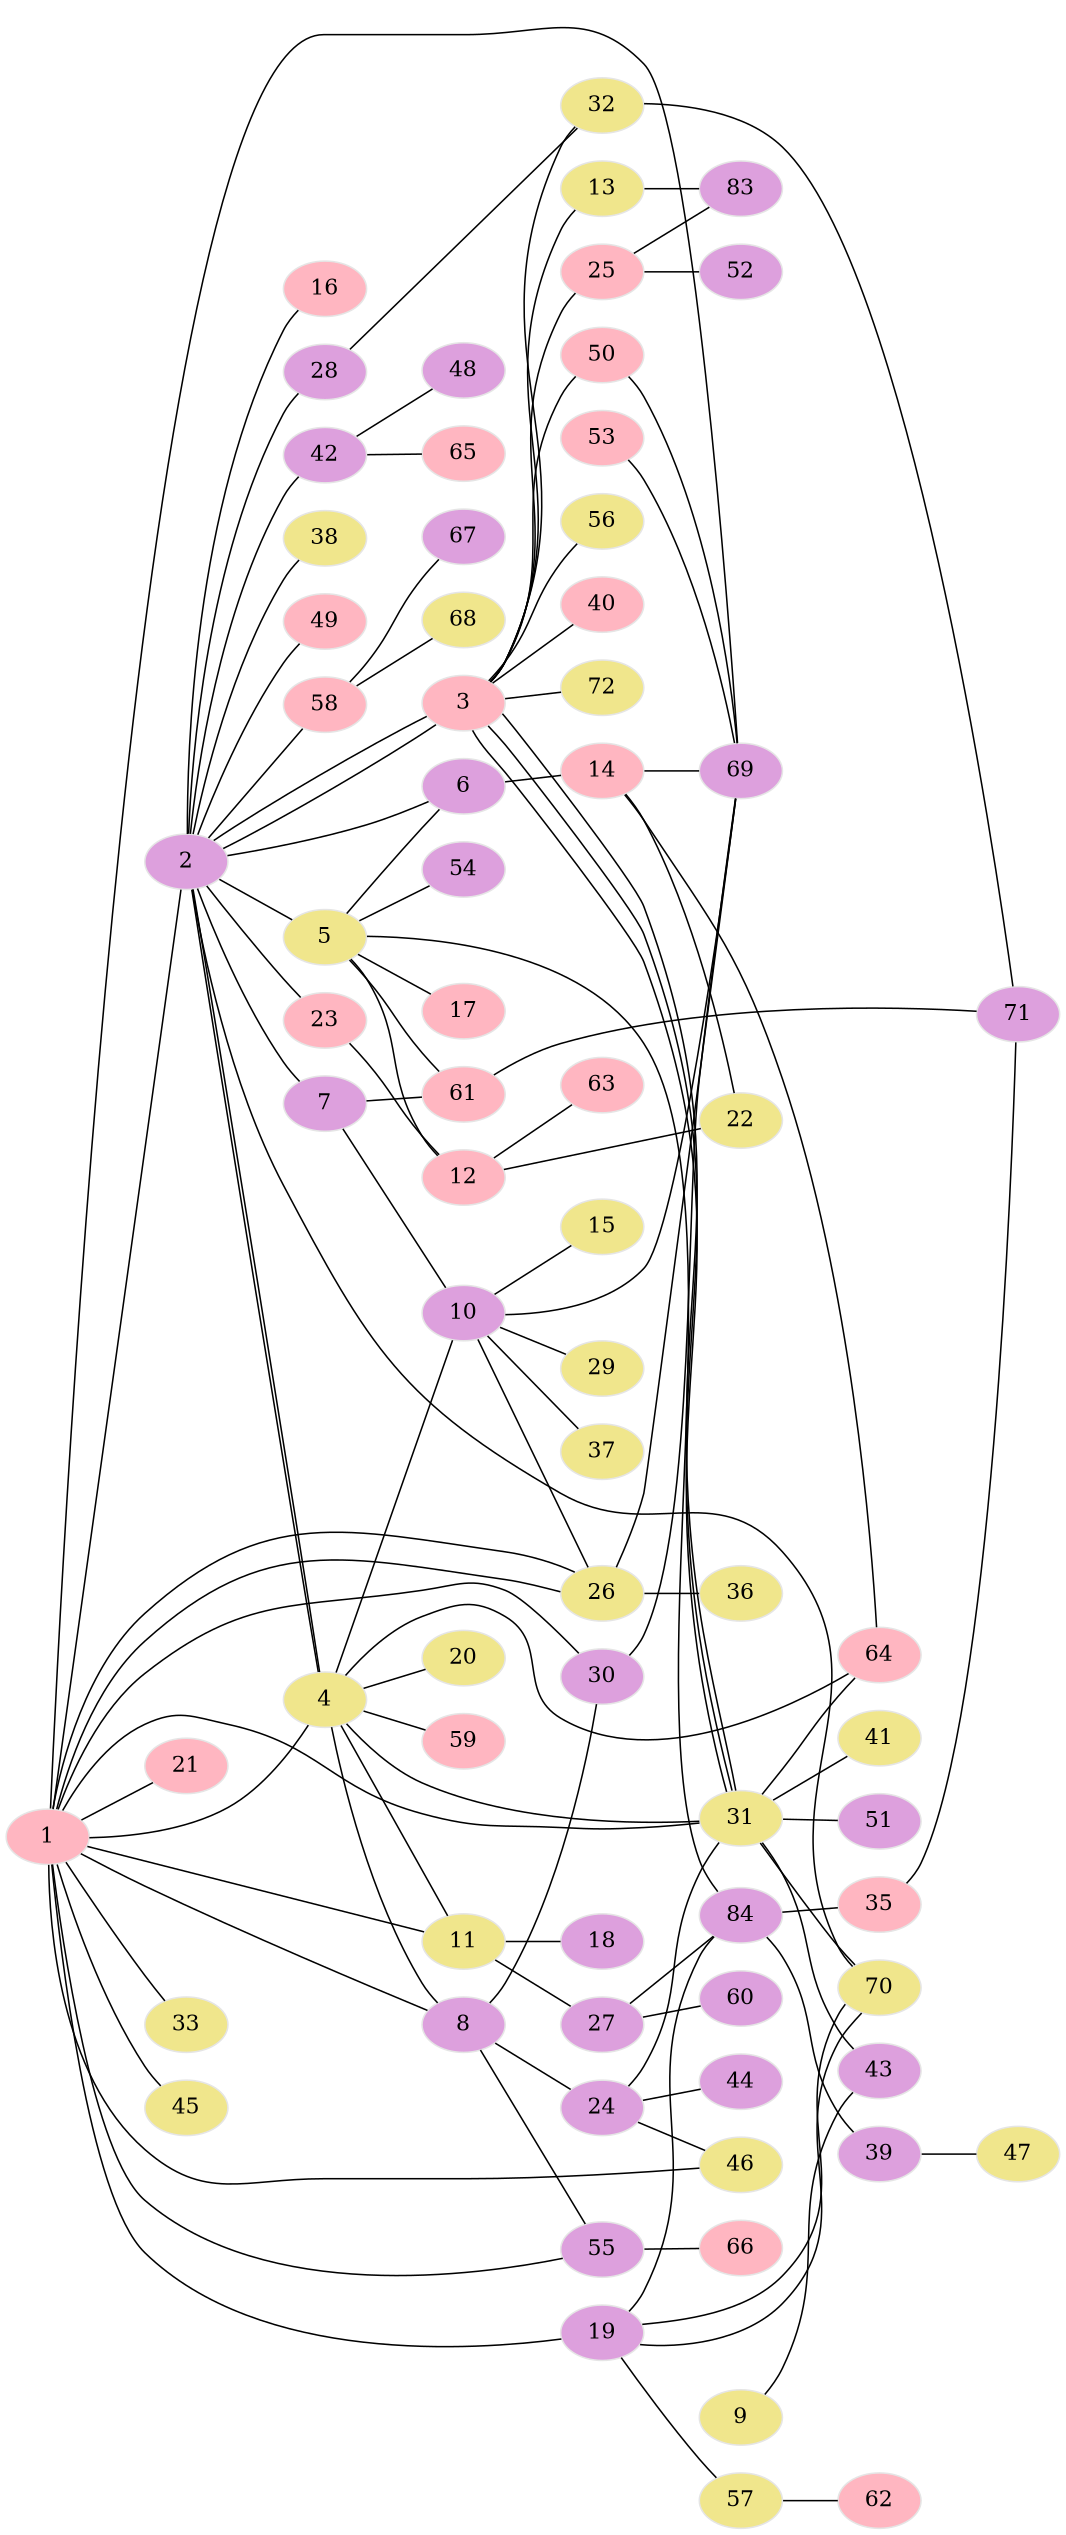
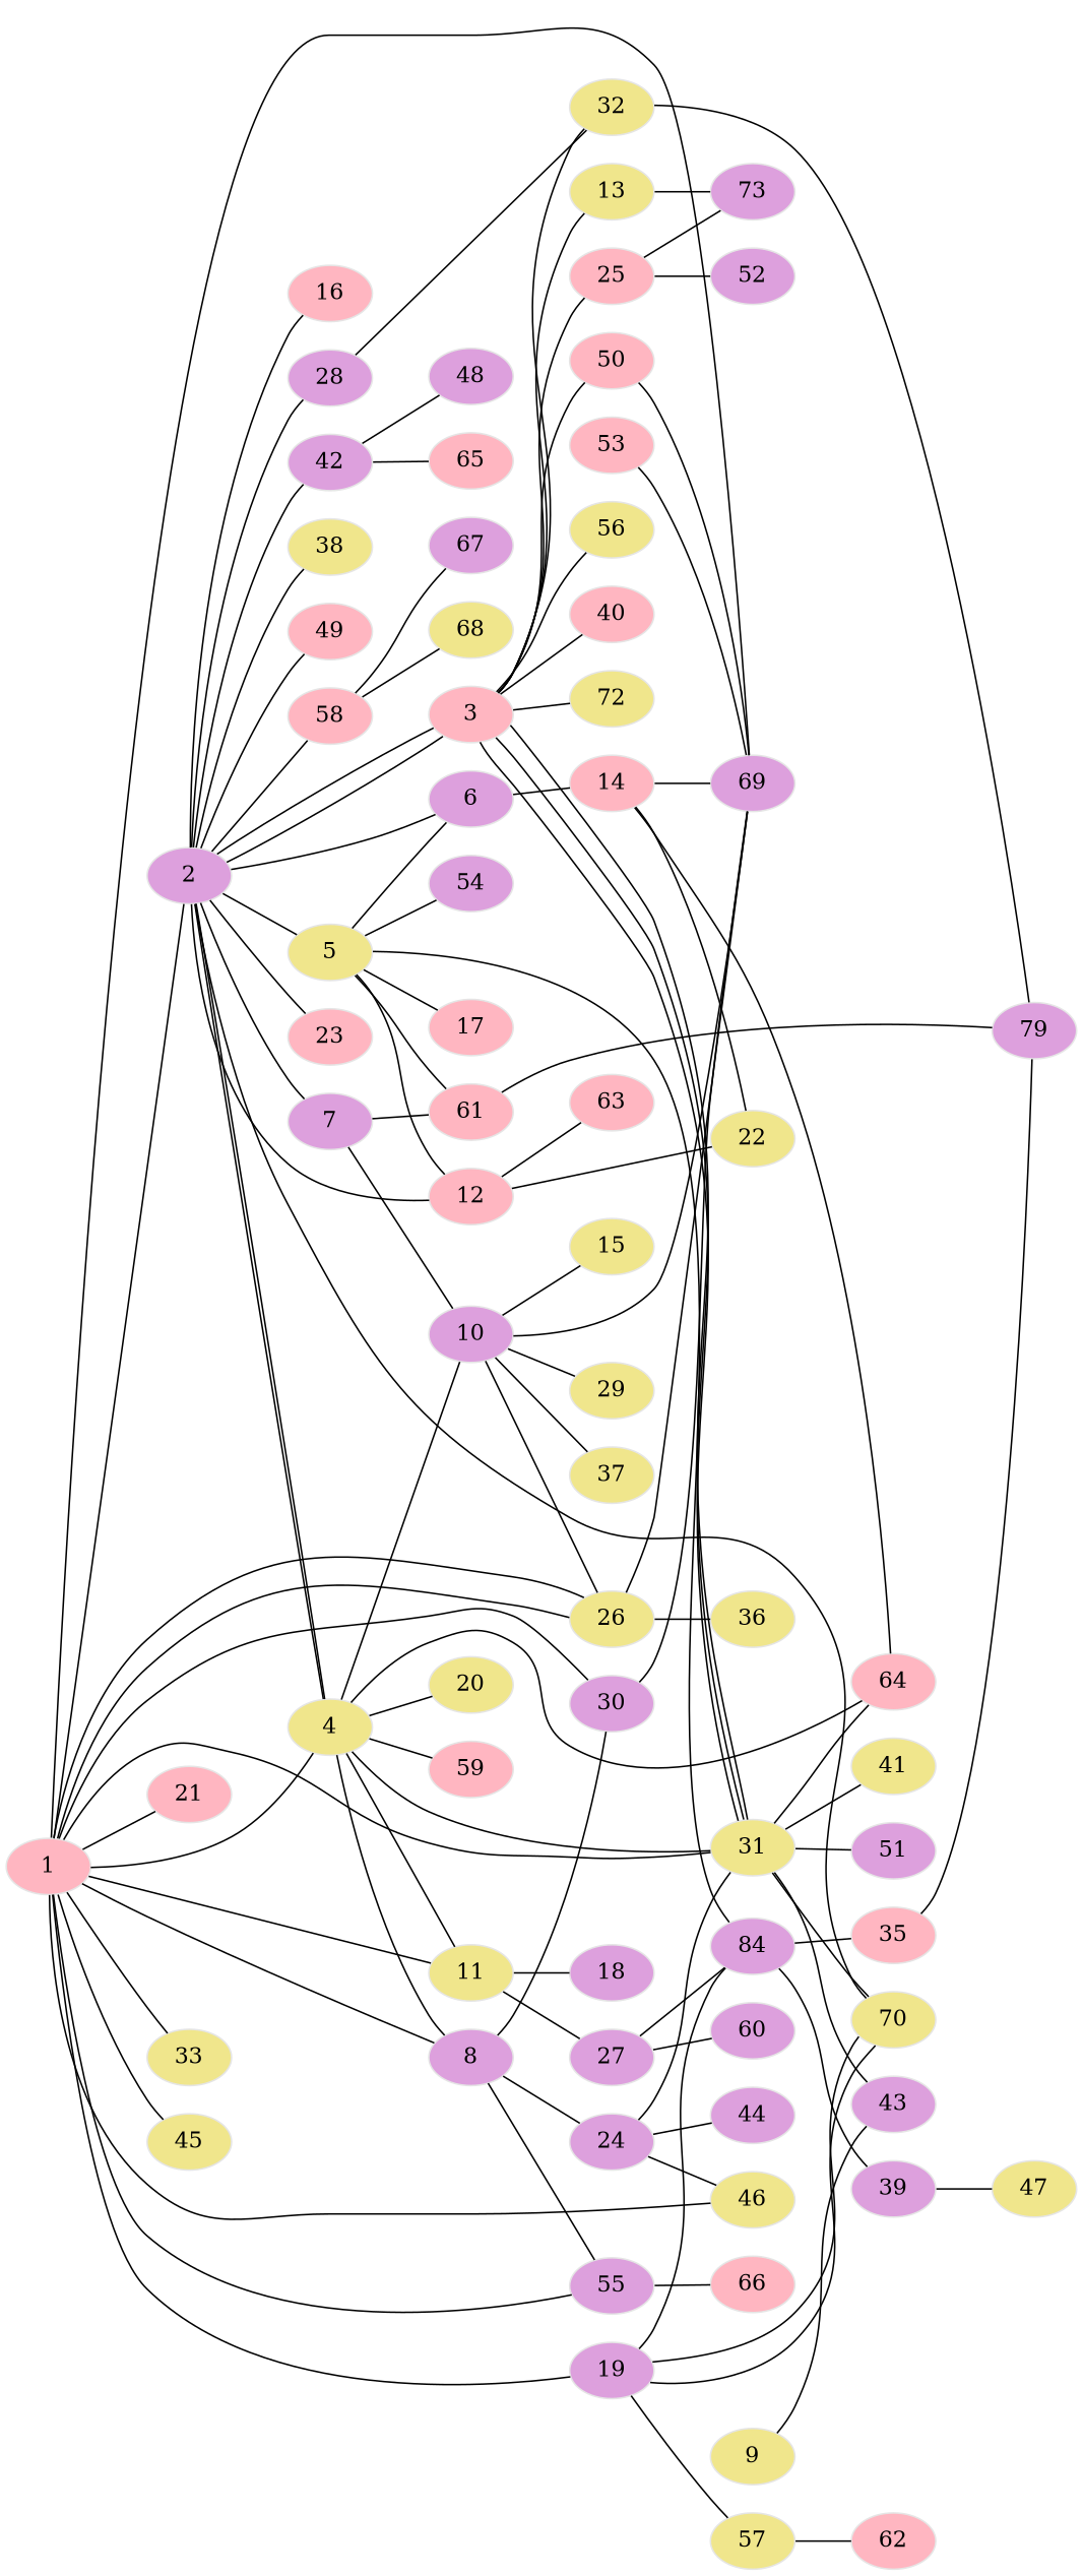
  graph {
    rankdir=LR
    node [color=gray90 fillcolor=plum style=filled]
    1 [fillcolor=lightpink]
    2
    4 [fillcolor=khaki]
    8
    11 [fillcolor=khaki]
    19
    21 [fillcolor=lightpink]
    26 [fillcolor=khaki]
    30
    31 [fillcolor=khaki]
    33 [fillcolor=khaki]
    45 [fillcolor=khaki]
    46 [fillcolor=khaki]
    55
    69
    3 [fillcolor=lightpink]
    5 [fillcolor=khaki]
    6
    7
    12 [fillcolor=lightpink]
    16 [fillcolor=lightpink]
    23 [fillcolor=lightpink]
    28
    38 [fillcolor=khaki]
    42
    49 [fillcolor=lightpink]
    58 [fillcolor=lightpink]
    70 [fillcolor=khaki]
    10
    20 [fillcolor=khaki]
    59 [fillcolor=lightpink]
    64 [fillcolor=lightpink]
    24
    18
    27
    n36 [label=84]
    57 [fillcolor=khaki]
    36 [fillcolor=khaki]
    43
    41 [fillcolor=khaki]
    51
    66 [fillcolor=lightpink]
    13 [fillcolor=khaki]
    25 [fillcolor=lightpink]
    32 [fillcolor=khaki]
    40 [fillcolor=lightpink]
    50 [fillcolor=lightpink]
    56 [fillcolor=khaki]
    72 [fillcolor=khaki]
    17 [fillcolor=lightpink]
    54
    61 [fillcolor=lightpink]
    14 [fillcolor=lightpink]
    9 [fillcolor=khaki]
    22 [fillcolor=khaki]
    63 [fillcolor=lightpink]
    48
    65 [fillcolor=lightpink]
    67
    68 [fillcolor=khaki]
-   73 [label=83]
+   73
    52
-   71
+   71 [label=79]
    15 [fillcolor=khaki]
    29 [fillcolor=khaki]
    37 [fillcolor=khaki]
    35 [fillcolor=lightpink]
    39
    44
    60
    62 [fillcolor=lightpink]
    53 [fillcolor=lightpink]
    47 [fillcolor=khaki]
    1 -- 2
    1 -- 4
    1 -- 8
    1 -- 11
    1 -- 19
    1 -- 21
    1 -- 26
    1 -- 26
    1 -- 30
    1 -- 31
    1 -- 33
    1 -- 45
    1 -- 46
    1 -- 55
    1 -- 69
    2 -- 4
    2 -- 4
    2 -- 3
    2 -- 3
    2 -- 5
    2 -- 6
    2 -- 7
-   23 -- 12
+   2 -- 12
    2 -- 16
    2 -- 23
    2 -- 28
    2 -- 38
    2 -- 42
    2 -- 49
    2 -- 58
    2 -- 70
    4 -- 8
    4 -- 11
    4 -- 31
    4 -- 10
    4 -- 20
    4 -- 59
    4 -- 64
    8 -- 30
    8 -- 55
    8 -- 24
    11 -- 18
    11 -- 27
    19 -- 70
    19 -- 70
    19 -- n36
    19 -- 57
    26 -- 69
    26 -- 36
    30 -- 69
    31 -- 70
    31 -- 64
    31 -- 43
    31 -- 41
    31 -- 51
    55 -- 66
    3 -- 31
    3 -- 31
    3 -- 31
    3 -- 13
    3 -- 25
    3 -- 32
    3 -- 40
    3 -- 50
    3 -- 56
    3 -- 72
    5 -- 6
    5 -- 12
    5 -- n36
    5 -- 17
    5 -- 54
    5 -- 61
    6 -- 14
    7 -- 10
    7 -- 61
    12 -- 22
    12 -- 63
    28 -- 32
    42 -- 48
    42 -- 65
    58 -- 67
    58 -- 68
    10 -- 26
    10 -- 69
    10 -- 15
    10 -- 29
    10 -- 37
    24 -- 31
    24 -- 46
    24 -- 44
    27 -- n36
    27 -- 60
    n36 -- 35
    n36 -- 39
    57 -- 62
    13 -- 73
    25 -- 73
    25 -- 52
    32 -- 71
    50 -- 69
    61 -- 71
    14 -- 69
    14 -- 64
    14 -- 22
    9 -- 43
    35 -- 71
    39 -- 47
    53 -- 69
  }
